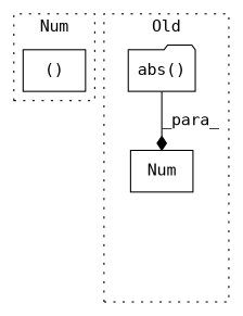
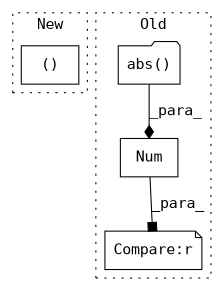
  digraph {
    fontname="DejaVu Sans Mono"
    node [fontname="DejaVu Sans Mono" shape=box]
    edge [fontname="DejaVu Sans Mono"]
    n1 [a=54 l=20 label="()" s=1036]
    n2 [a=75 l=17 label="abs()" s=924 shape=folder]
+   n3 [a=40 l=26 label="Compare:r" s=923 shape=note]
    n4 [a=76 l=4 label=Num s=944]
    subgraph cluster_1 {
-     label=Num
+     label=New
      style=dotted
      n1
    }
    subgraph cluster_2 {
      label=Old
      style=dotted
      n2
+     n3
      n4
    }
    n2 -> n4 [arrowhead=diamond label=_para_]
+   n4 -> n3 [arrowhead=box label=_para_]
  }
